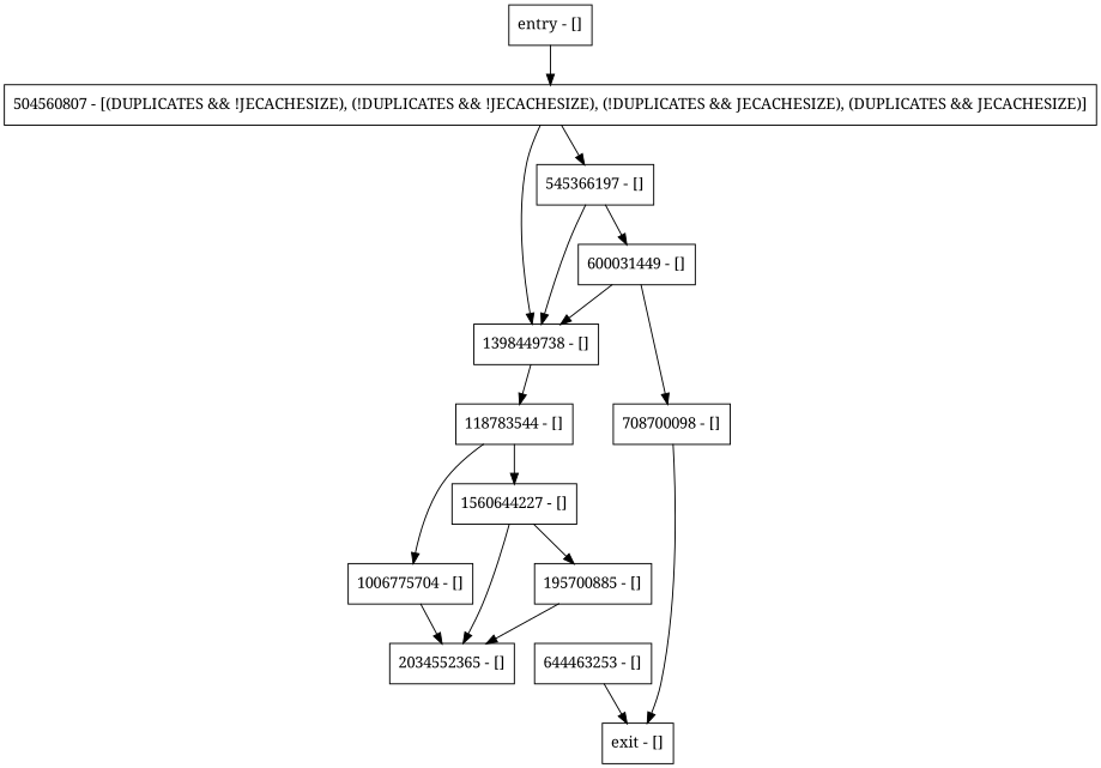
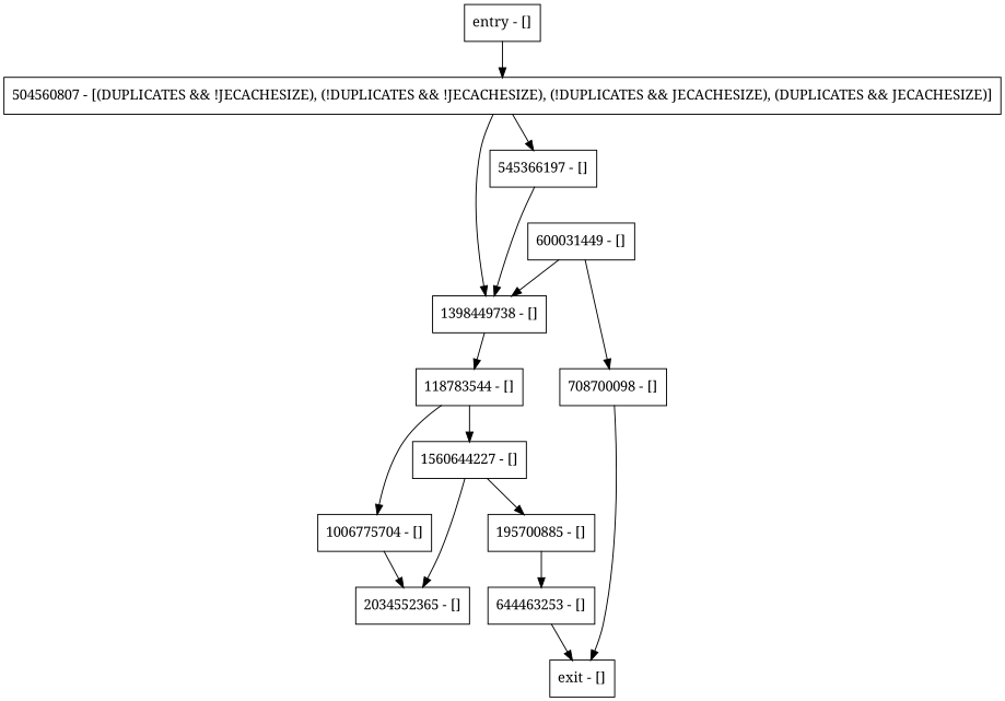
  digraph {
    fontname="Noto Serif"
    node [fontname="Noto Serif" shape=record]
    edge [fontname="Noto Serif"]
    n1 [label="1398449738 - []"]
    n2 [label="118783544 - []"]
    n3 [label="1560644227 - []"]
    n4 [label="1006775704 - []"]
    n5 [label="600031449 - []"]
    n6 [label="708700098 - []"]
    n7 [label="exit - []"]
    n8 [label="195700885 - []"]
    n9 [label="2034552365 - []"]
    n10 [label="644463253 - []"]
    n11 [label="504560807 - [(DUPLICATES && !JECACHESIZE), (!DUPLICATES && !JECACHESIZE), (!DUPLICATES && JECACHESIZE), (DUPLICATES && JECACHESIZE)]"]
    n12 [label="545366197 - []"]
    n13 [label="entry - []"]
    n1 -> n2
    n2 -> n3
    n2 -> n4
    n3 -> n8
    n3 -> n9
    n4 -> n9
    n5 -> n1
    n5 -> n6
    n6 -> n7
-   n8 -> n9
+   n8 -> n10
    n10 -> n7
    n11 -> n1
    n11 -> n12
    n12 -> n1
-   n12 -> n5
    n13 -> n11
  }
